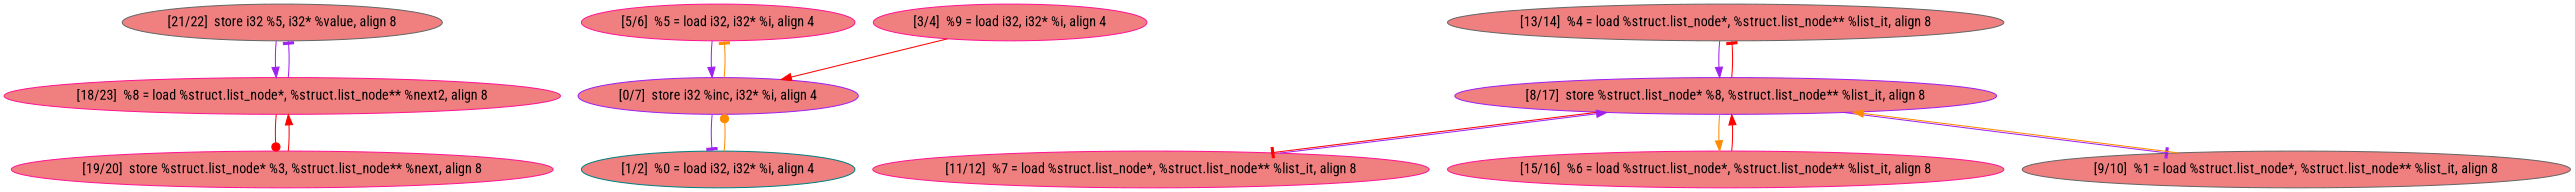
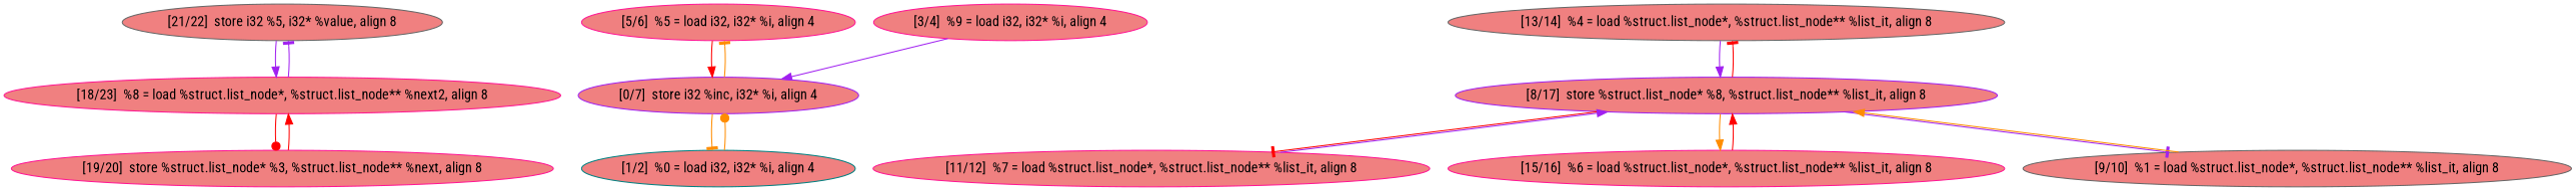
  digraph {
    fontname="Roboto Condensed"
    node [color=deeppink fillcolor=lightcoral fontname="Roboto Condensed" shape=ellipse style=filled]
    edge [arrowhead=normal color=red fontname="Roboto Condensed"]
    n1 [color=gray40 label="[21/22]  store i32 %5, i32* %value, align 8"]
    n2 [label="[18/23]  %8 = load %struct.list_node*, %struct.list_node** %next2, align 8"]
    n3 [label="[19/20]  store %struct.list_node* %3, %struct.list_node** %next, align 8"]
    n4 [label="[5/6]  %5 = load i32, i32* %i, align 4"]
    n5 [color=purple label="[0/7]  store i32 %inc, i32* %i, align 4"]
    n6 [color=teal label="[1/2]  %0 = load i32, i32* %i, align 4"]
    n7 [color=gray40 label="[13/14]  %4 = load %struct.list_node*, %struct.list_node** %list_it, align 8"]
    n8 [color=purple label="[8/17]  store %struct.list_node* %8, %struct.list_node** %list_it, align 8"]
    n9 [label="[11/12]  %7 = load %struct.list_node*, %struct.list_node** %list_it, align 8"]
    n10 [label="[15/16]  %6 = load %struct.list_node*, %struct.list_node** %list_it, align 8"]
    n11 [color=gray40 label="[9/10]  %1 = load %struct.list_node*, %struct.list_node** %list_it, align 8"]
    n12 [label="[3/4]  %9 = load i32, i32* %i, align 4"]
    n1 -> n2 [color=purple]
    n2 -> n1 [arrowhead=tee color=purple]
    n2 -> n3 [arrowhead=dot]
    n3 -> n2
-   n4 -> n5 [color=purple]
+   n4 -> n5
    n5 -> n4 [arrowhead=tee color=darkorange]
-   n5 -> n6 [arrowhead=tee color=purple]
+   n5 -> n6 [arrowhead=tee color=darkorange]
    n6 -> n5 [arrowhead=dot color=darkorange]
    n7 -> n8 [color=purple]
    n8 -> n7 [arrowhead=tee]
    n8 -> n9 [arrowhead=tee]
    n8 -> n10 [color=darkorange]
    n8 -> n11 [arrowhead=tee color=purple]
    n9 -> n8 [color=purple]
    n10 -> n8
    n11 -> n8 [color=darkorange]
-   n12 -> n5
+   n12 -> n5 [color=purple]
  }
